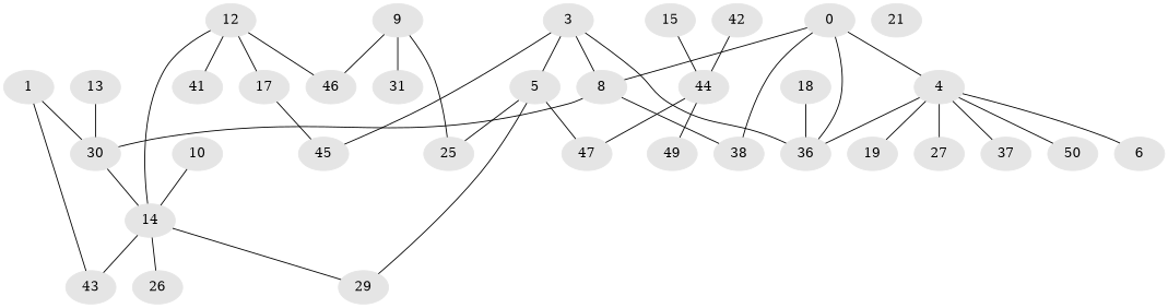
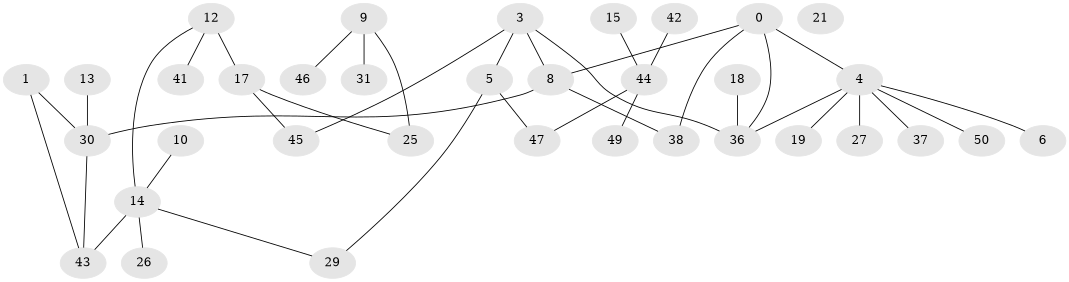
  graph {
    node [color=gray90 style=filled]
    1 [super="+48"]
    30 [super="+52"]
    43
    14 [super="+32"]
    10
    n6 [label=0 super="+24"]
    4 [super="+7"]
    8 [super="+31"]
    36 [super="+40"]
    38
    6 [super="+16"]
    19
    27
    37
    50
    3 [super="+11"]
    5 [super="+23"]
    45
    25
    29
    47
    9 [super="+33"]
    n23 [label=31]
    46
    26 [super="+35"]
    12 [super="+28"]
    17 [super="+22"]
    41
    13
    44 [super="+51"]
    49
    15
    18 [super="+20"]
    21 [super="+39"]
    42
    1 -- 30
    1 -- 43
-   30 -- 14
+   30 -- 43
    14 -- 43
    14 -- 29
    14 -- 26
    10 -- 14
    n6 -- 4
    n6 -- 8
    n6 -- 36
    n6 -- 38
    4 -- 36
    4 -- 6
    4 -- 19
    4 -- 27
    4 -- 37
    4 -- 50
    8 -- 30
    8 -- 38
    3 -- 8
    3 -- 36
    3 -- 5
    3 -- 45
-   5 -- 25
+   17 -- 25
    5 -- 29
    5 -- 47
    9 -- 25
    9 -- n23
    9 -- 46
    12 -- 14
-   12 -- 46
    12 -- 17
    12 -- 41
    17 -- 45
    13 -- 30
    44 -- 47
    44 -- 49
    15 -- 44
    18 -- 36
    42 -- 44
  }
